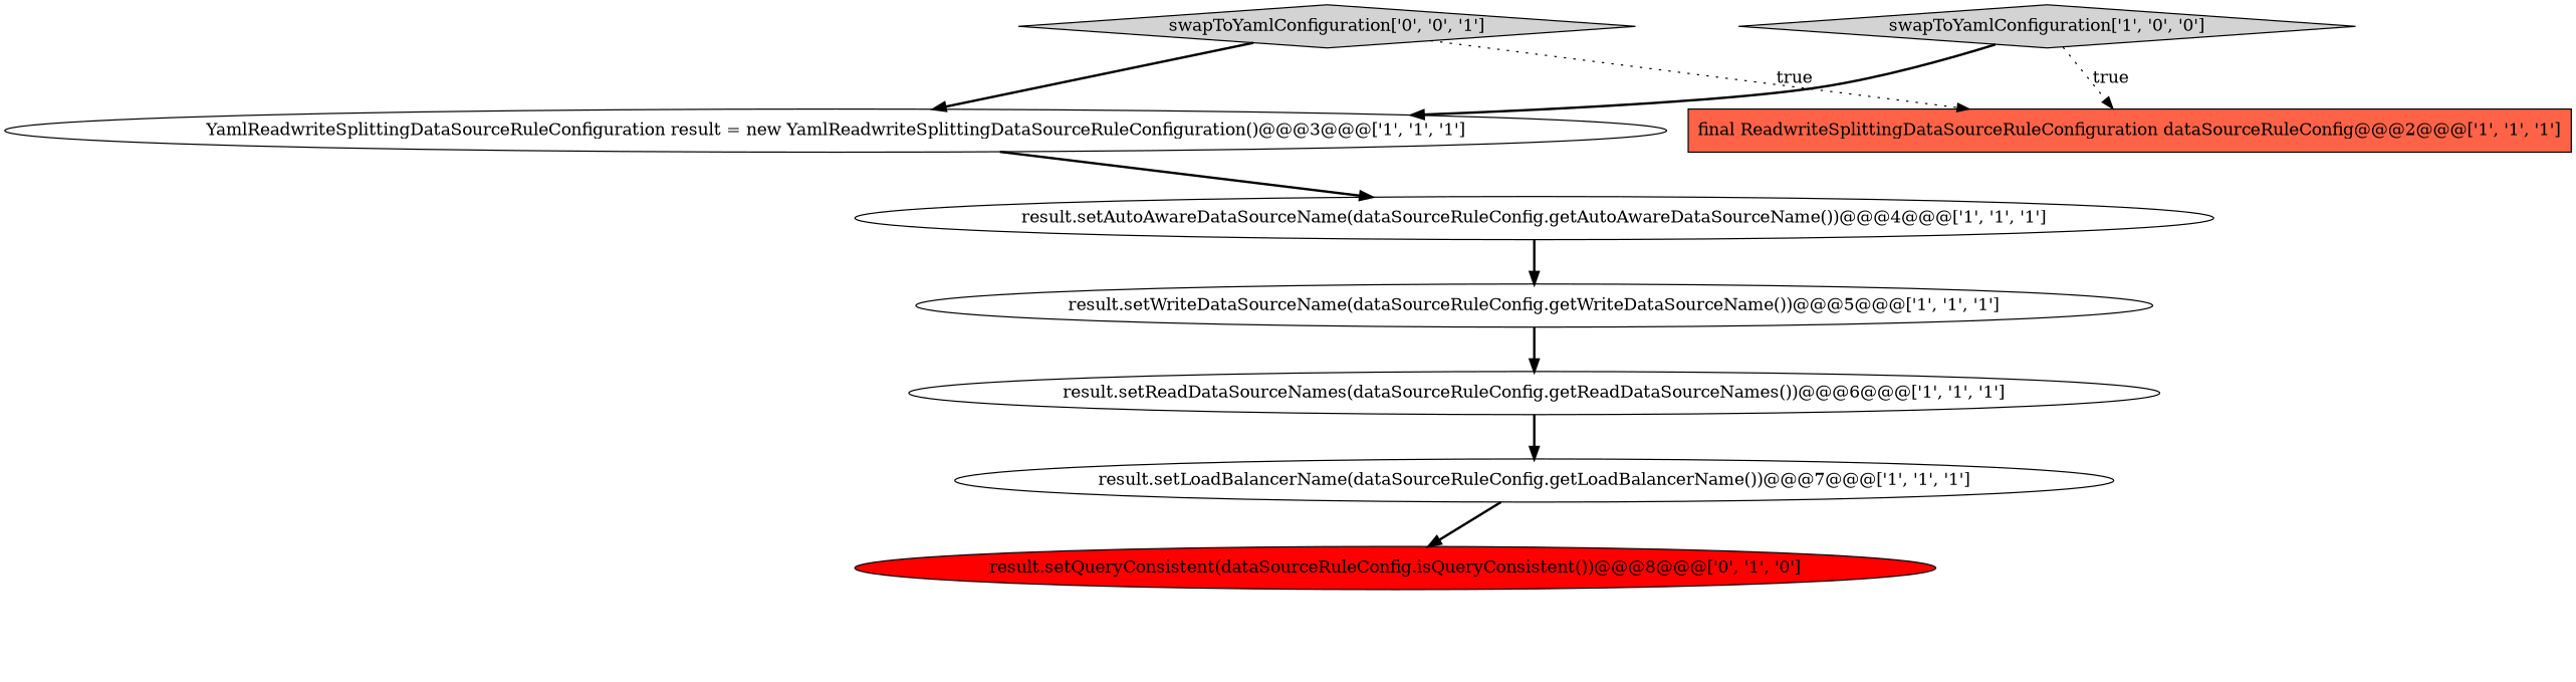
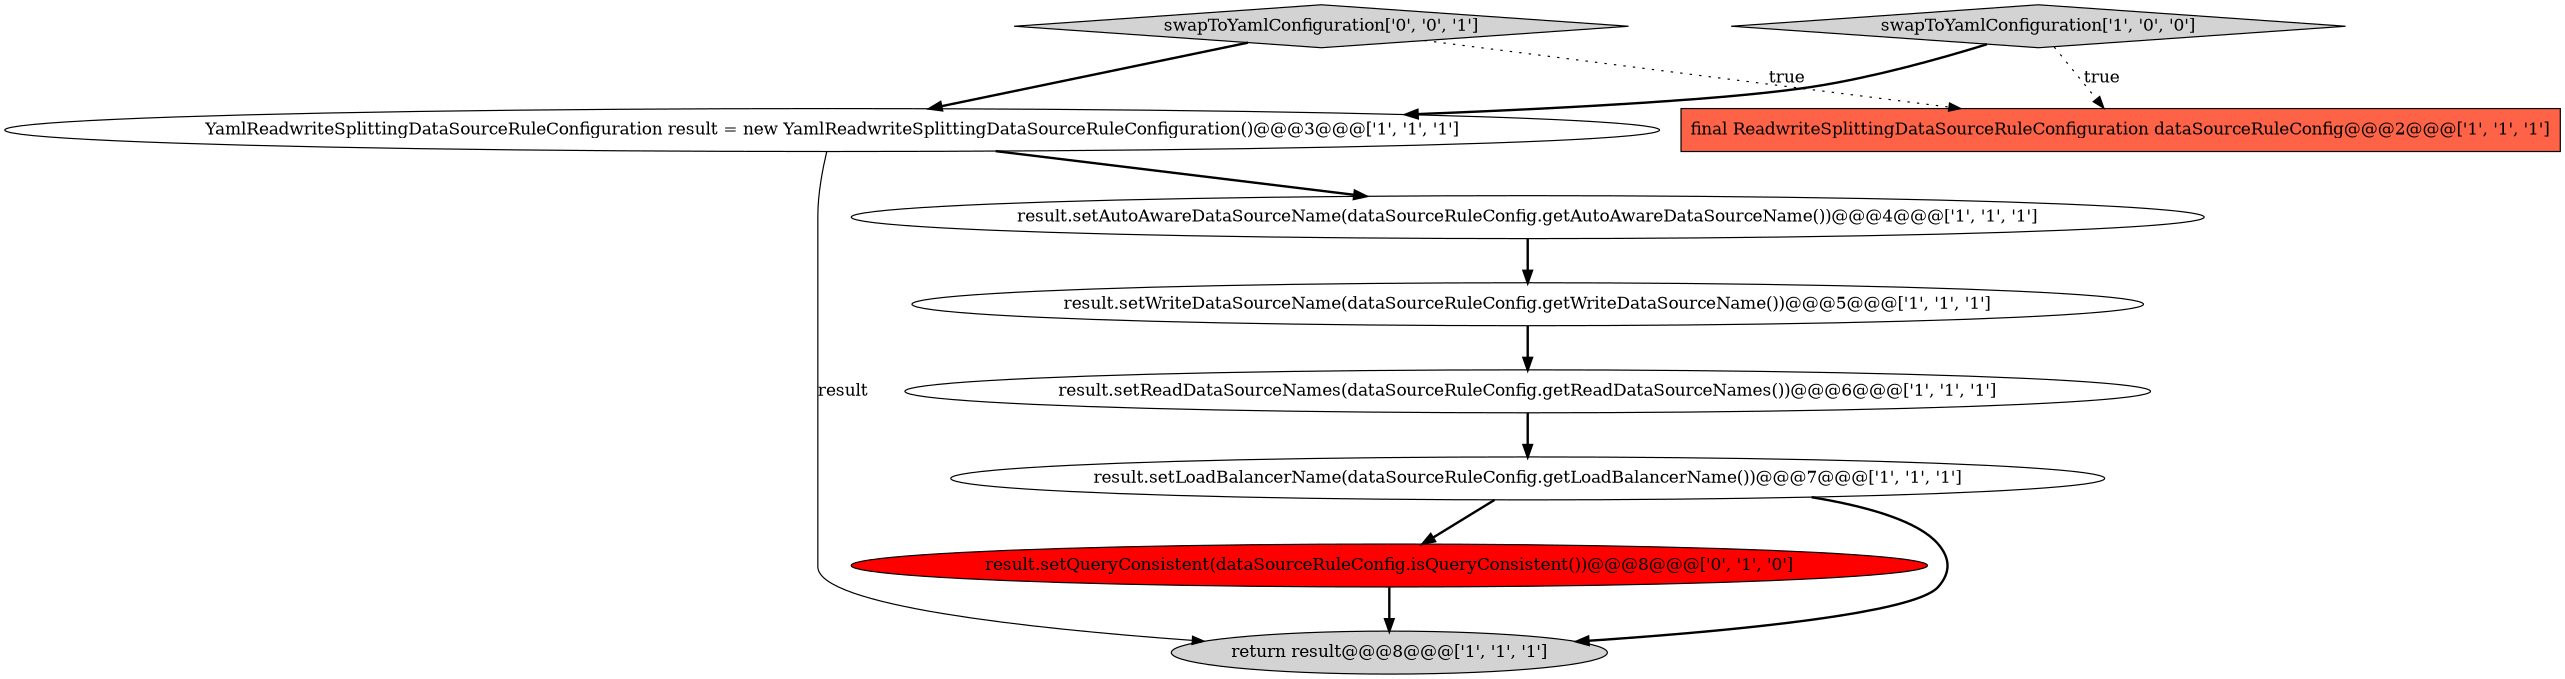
  digraph {
    node [fillcolor=white shape=ellipse style=filled]
    edge [style=bold]
    n1 [label="YamlReadwriteSplittingDataSourceRuleConfiguration result = new YamlReadwriteSplittingDataSourceRuleConfiguration()@@@3@@@['1', '1', '1']"]
    n2 [label="result.setAutoAwareDataSourceName(dataSourceRuleConfig.getAutoAwareDataSourceName())@@@4@@@['1', '1', '1']"]
+   n3 [fillcolor=lightgray label="return result@@@8@@@['1', '1', '1']"]
    n4 [label="result.setWriteDataSourceName(dataSourceRuleConfig.getWriteDataSourceName())@@@5@@@['1', '1', '1']"]
    n5 [label="result.setReadDataSourceNames(dataSourceRuleConfig.getReadDataSourceNames())@@@6@@@['1', '1', '1']"]
    n6 [fillcolor=lightgray label="swapToYamlConfiguration['0', '0', '1']" shape=diamond]
    n7 [fillcolor=tomato label="final ReadwriteSplittingDataSourceRuleConfiguration dataSourceRuleConfig@@@2@@@['1', '1', '1']" shape=box]
    n8 [label="result.setLoadBalancerName(dataSourceRuleConfig.getLoadBalancerName())@@@7@@@['1', '1', '1']"]
    n9 [fillcolor=red label="result.setQueryConsistent(dataSourceRuleConfig.isQueryConsistent())@@@8@@@['0', '1', '0']"]
    n10 [fillcolor=lightgray label="swapToYamlConfiguration['1', '0', '0']" shape=diamond]
    n1 -> n2
+   n1 -> n3 [label=result style=solid]
    n2 -> n4
    n4 -> n5
    n5 -> n8
    n6 -> n1
    n6 -> n7 [label=true style=dotted]
+   n8 -> n3
    n8 -> n9
+   n9 -> n3
    n10 -> n1
    n10 -> n7 [label=true style=dotted]
  }
